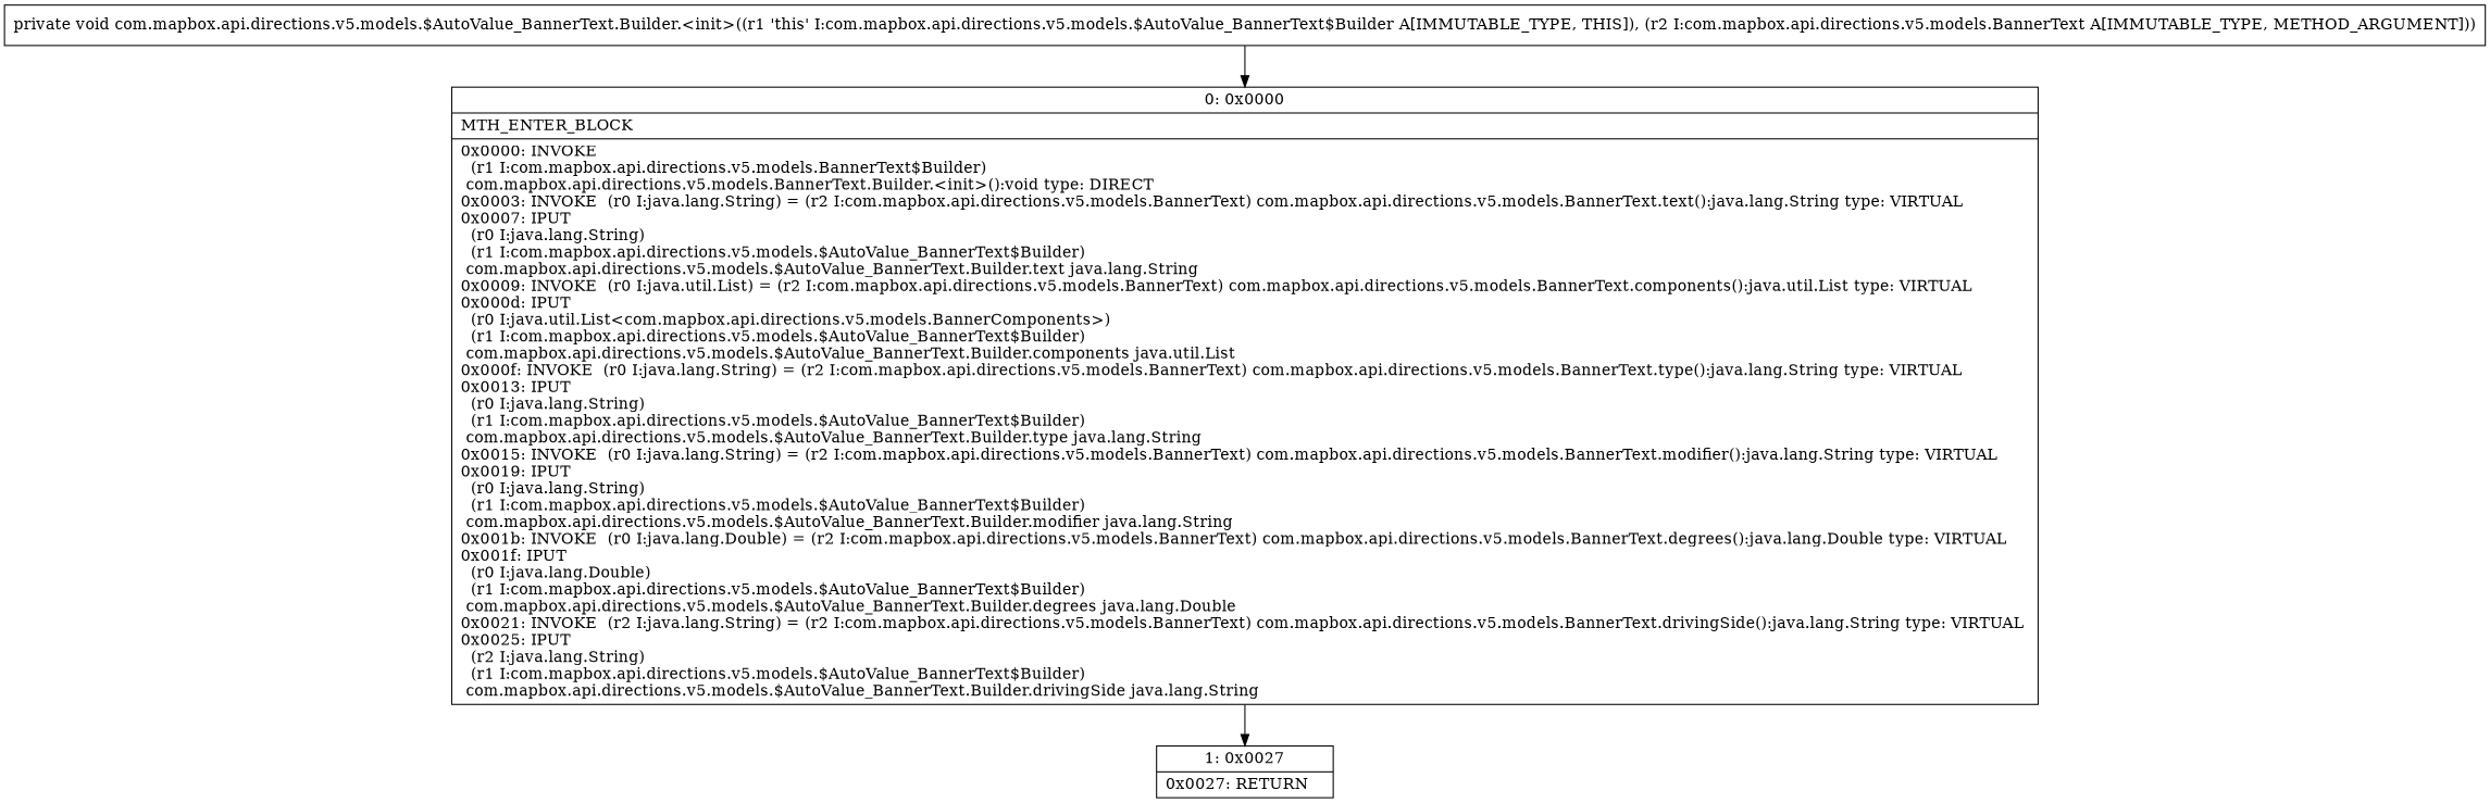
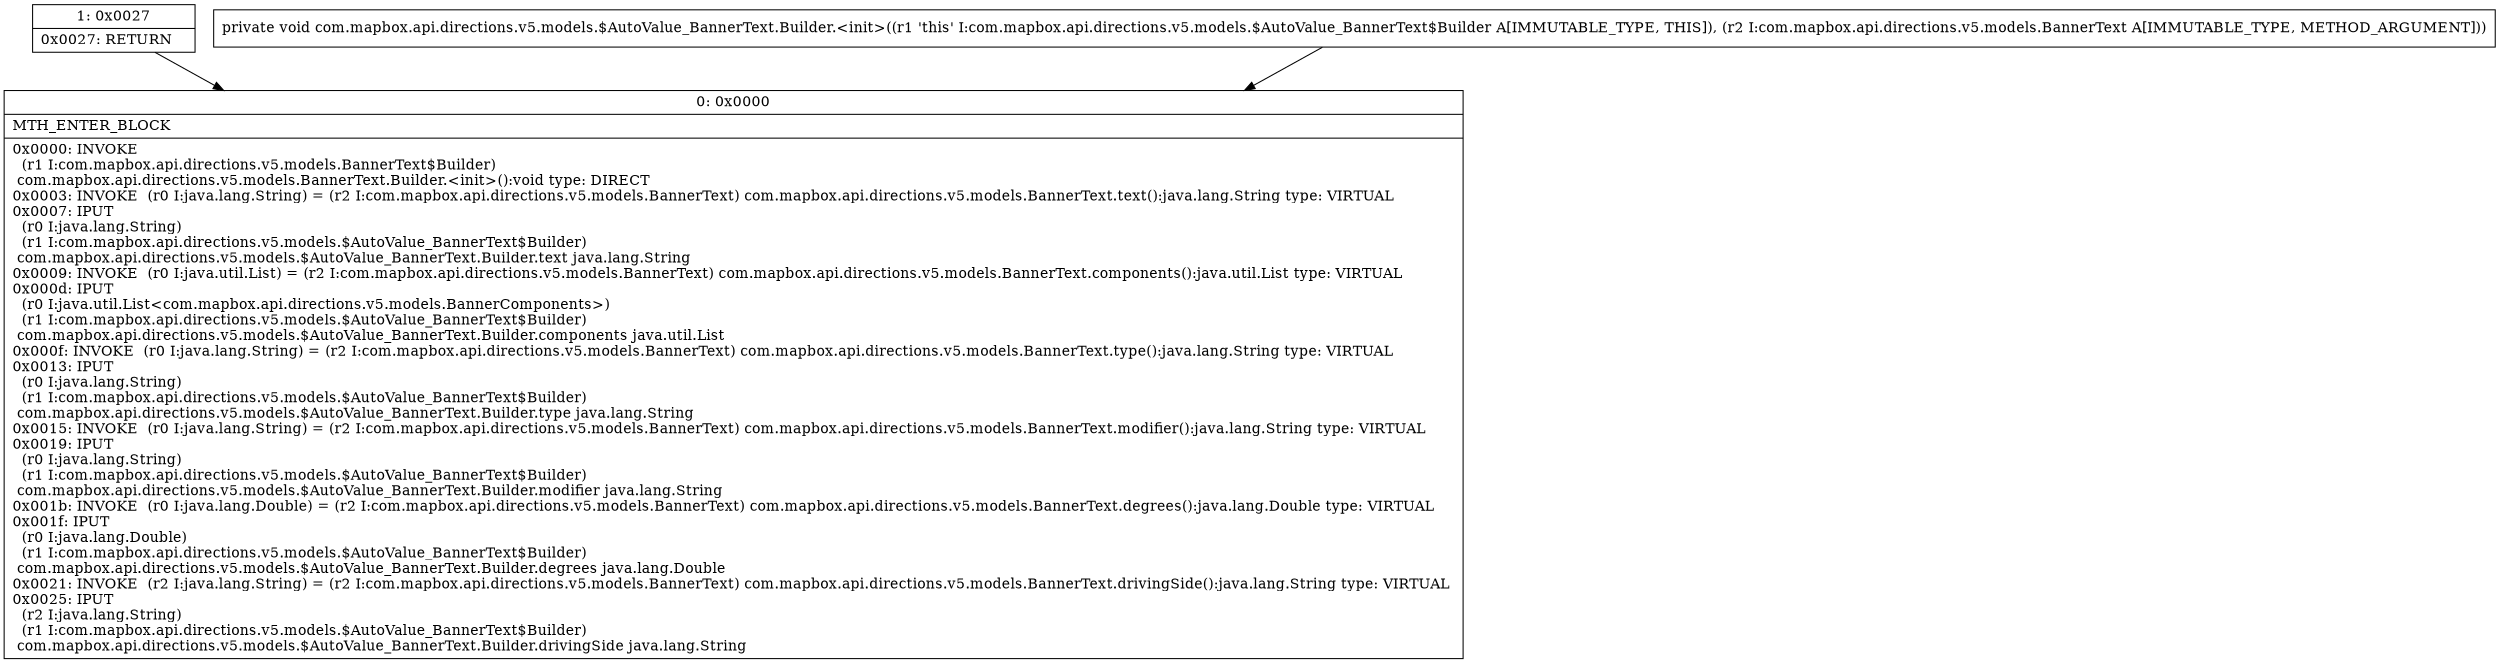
  digraph {
    fontname="DejaVu Serif"
    node [shape=record fontname="DejaVu Serif"]
    edge [fontname="DejaVu Serif"]
    n1 [label="{0\:\ 0x0000|MTH_ENTER_BLOCK\l|0x0000: INVOKE  \l  (r1 I:com.mapbox.api.directions.v5.models.BannerText$Builder)\l com.mapbox.api.directions.v5.models.BannerText.Builder.\<init\>():void type: DIRECT \l0x0003: INVOKE  (r0 I:java.lang.String) = (r2 I:com.mapbox.api.directions.v5.models.BannerText) com.mapbox.api.directions.v5.models.BannerText.text():java.lang.String type: VIRTUAL \l0x0007: IPUT  \l  (r0 I:java.lang.String)\l  (r1 I:com.mapbox.api.directions.v5.models.$AutoValue_BannerText$Builder)\l com.mapbox.api.directions.v5.models.$AutoValue_BannerText.Builder.text java.lang.String \l0x0009: INVOKE  (r0 I:java.util.List) = (r2 I:com.mapbox.api.directions.v5.models.BannerText) com.mapbox.api.directions.v5.models.BannerText.components():java.util.List type: VIRTUAL \l0x000d: IPUT  \l  (r0 I:java.util.List\<com.mapbox.api.directions.v5.models.BannerComponents\>)\l  (r1 I:com.mapbox.api.directions.v5.models.$AutoValue_BannerText$Builder)\l com.mapbox.api.directions.v5.models.$AutoValue_BannerText.Builder.components java.util.List \l0x000f: INVOKE  (r0 I:java.lang.String) = (r2 I:com.mapbox.api.directions.v5.models.BannerText) com.mapbox.api.directions.v5.models.BannerText.type():java.lang.String type: VIRTUAL \l0x0013: IPUT  \l  (r0 I:java.lang.String)\l  (r1 I:com.mapbox.api.directions.v5.models.$AutoValue_BannerText$Builder)\l com.mapbox.api.directions.v5.models.$AutoValue_BannerText.Builder.type java.lang.String \l0x0015: INVOKE  (r0 I:java.lang.String) = (r2 I:com.mapbox.api.directions.v5.models.BannerText) com.mapbox.api.directions.v5.models.BannerText.modifier():java.lang.String type: VIRTUAL \l0x0019: IPUT  \l  (r0 I:java.lang.String)\l  (r1 I:com.mapbox.api.directions.v5.models.$AutoValue_BannerText$Builder)\l com.mapbox.api.directions.v5.models.$AutoValue_BannerText.Builder.modifier java.lang.String \l0x001b: INVOKE  (r0 I:java.lang.Double) = (r2 I:com.mapbox.api.directions.v5.models.BannerText) com.mapbox.api.directions.v5.models.BannerText.degrees():java.lang.Double type: VIRTUAL \l0x001f: IPUT  \l  (r0 I:java.lang.Double)\l  (r1 I:com.mapbox.api.directions.v5.models.$AutoValue_BannerText$Builder)\l com.mapbox.api.directions.v5.models.$AutoValue_BannerText.Builder.degrees java.lang.Double \l0x0021: INVOKE  (r2 I:java.lang.String) = (r2 I:com.mapbox.api.directions.v5.models.BannerText) com.mapbox.api.directions.v5.models.BannerText.drivingSide():java.lang.String type: VIRTUAL \l0x0025: IPUT  \l  (r2 I:java.lang.String)\l  (r1 I:com.mapbox.api.directions.v5.models.$AutoValue_BannerText$Builder)\l com.mapbox.api.directions.v5.models.$AutoValue_BannerText.Builder.drivingSide java.lang.String \l}"]
    n2 [label="{1\:\ 0x0027|0x0027: RETURN   \l}"]
    n3 [label="{private void com.mapbox.api.directions.v5.models.$AutoValue_BannerText.Builder.\<init\>((r1 'this' I:com.mapbox.api.directions.v5.models.$AutoValue_BannerText$Builder A[IMMUTABLE_TYPE, THIS]), (r2 I:com.mapbox.api.directions.v5.models.BannerText A[IMMUTABLE_TYPE, METHOD_ARGUMENT])) }"]
-   n1 -> n2
+   n2 -> n1
    n3 -> n1
  }
